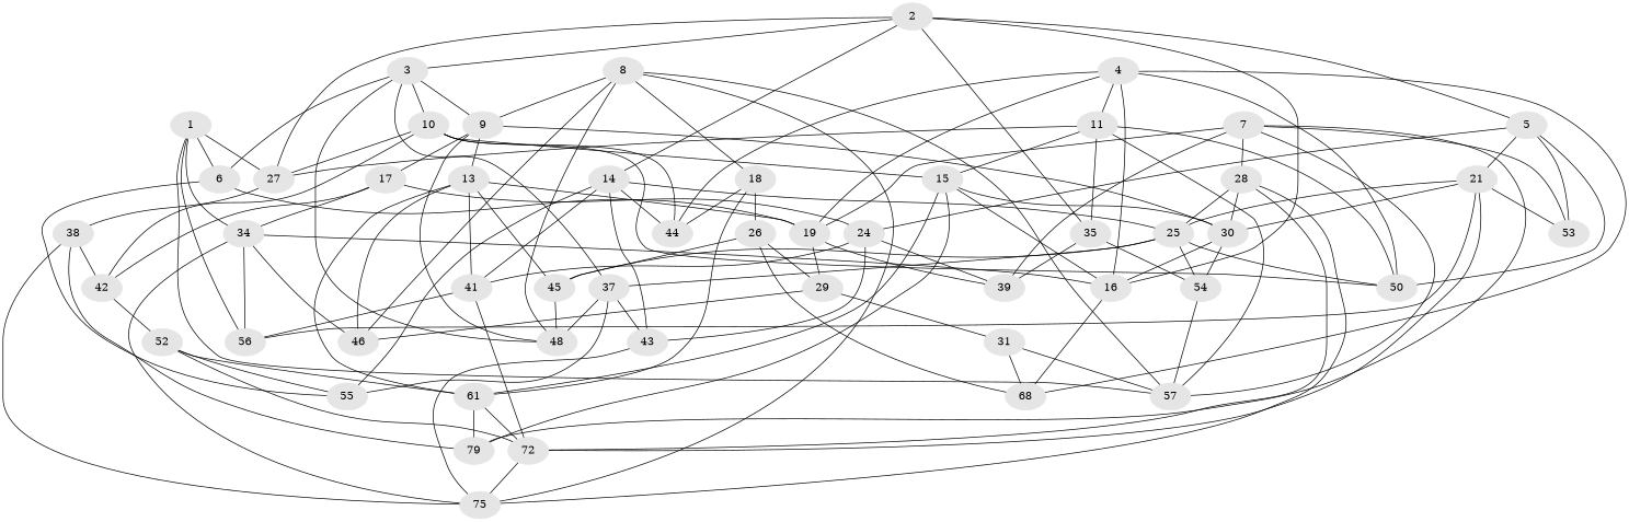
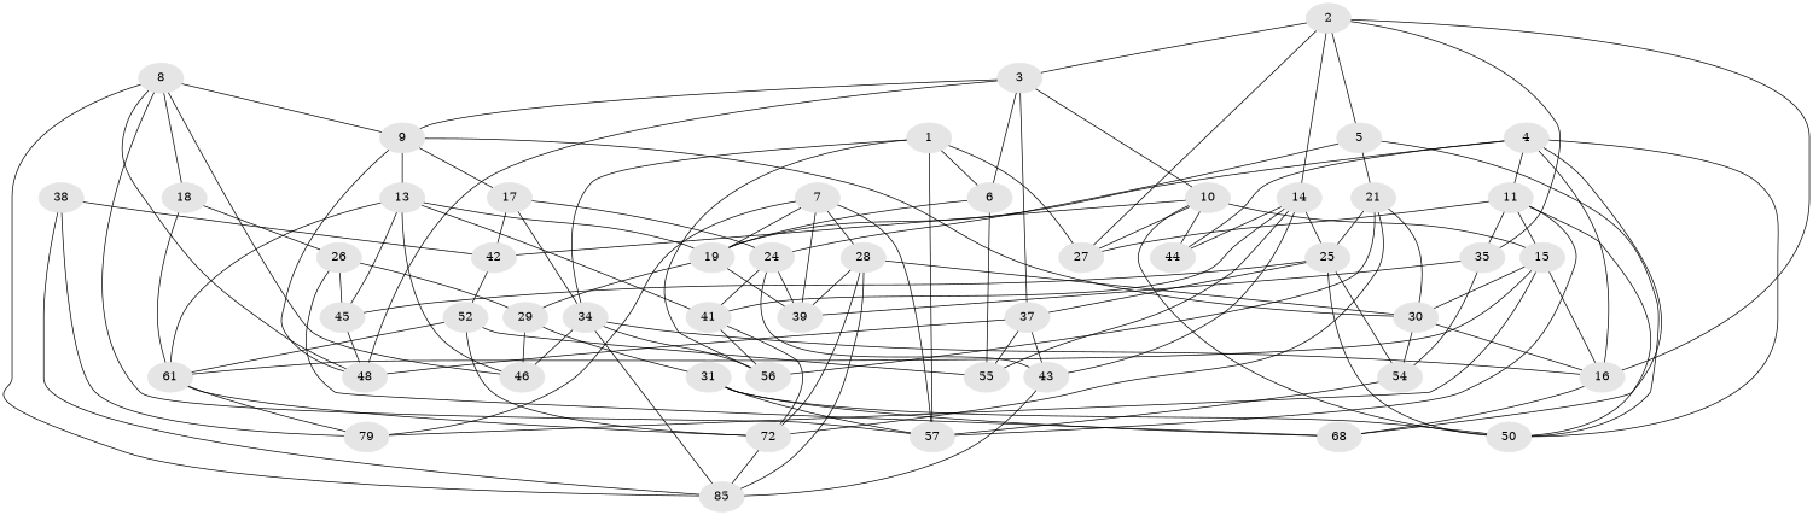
  graph {
    node [color=gray90 style=filled]
    1 [super="+59"]
    6
    27 [super="+33"]
    34 [super="+49"]
    56
    57 [super="+65"]
    19 [super="+51"]
    55
    38 [super="+83"]
    n10 [label=16 super="+77"]
    46
-   75 [super="+82"]
+   75 [super="+82" label=85]
    2 [super="+58"]
    3 [super="+12"]
    5 [super="+40"]
    14 [super="+80"]
    35
    9 [super="+81"]
    10 [super="+47"]
    37 [super="+70"]
    48 [super="+74"]
    50 [super="+67"]
    21 [super="+22"]
    24 [super="+84"]
-   53
    44
    41 [super="+62"]
    25 [super="+63"]
    43
    39 [super="+71"]
    54
    68
    13 [super="+66"]
    17
    30 [super="+78"]
    15 [super="+76"]
    42
    4 [super="+23"]
    11 [super="+20"]
    29
    72 [super="+73"]
    7 [super="+69"]
    28 [super="+32"]
    79
    8 [super="+16"]
    18
    61 [super="+64"]
    26
    45
    52
    31 [super="+60"]
    1 -- 6
    1 -- 27 [weight=2]
    1 -- 34
    1 -- 56
    1 -- 57
    6 -- 19
    6 -- 55
-   27 -- 38
    34 -- 56
    34 -- n10
    34 -- 46
    34 -- 75
    19 -- 39
    19 -- 29
    38 -- 75
    38 -- 42
    38 -- 79
    n10 -- 68
    2 -- 27
    2 -- n10
    2 -- 3
    2 -- 5
    2 -- 14
    2 -- 35
    3 -- 6
    3 -- 9
    3 -- 10
    3 -- 37
    3 -- 48
    5 -- 50
    5 -- 21
    5 -- 24
-   5 -- 53 [weight=2]
    14 -- 55
    14 -- 44
    14 -- 41
    14 -- 25
    14 -- 43
    35 -- 39
    35 -- 54
    9 -- 48
    9 -- 13
    9 -- 17
    9 -- 30
    10 -- 27
    10 -- 50
    10 -- 44
    10 -- 15
    10 -- 42
    37 -- 55
    37 -- 48 [weight=2]
    37 -- 43
    21 -- 56
-   21 -- 53
    21 -- 25
    21 -- 30
    21 -- 72
    24 -- 41 [weight=2]
    24 -- 43
    24 -- 39
    41 -- 56
    41 -- 72
    25 -- 37
    25 -- 50
    25 -- 54
    25 -- 45
    43 -- 75
    54 -- 57
    13 -- 19
    13 -- 46
    13 -- 41
    13 -- 61
    13 -- 45
    17 -- 34
    17 -- 24
    17 -- 42
    30 -- n10
    30 -- 54
    15 -- n10
    15 -- 30
    15 -- 79
    15 -- 61
    42 -- 52
    4 -- 19
    4 -- n10
    4 -- 50
    4 -- 44
    4 -- 68
    4 -- 11
    11 -- 27
    11 -- 57
    11 -- 35
    11 -- 50
    11 -- 15
    29 -- 46
    29 -- 31
    72 -- 75
    7 -- 57
    7 -- 19
-   7 -- 53
    7 -- 39
    7 -- 28
    7 -- 79
    28 -- 75
-   28 -- 25 [weight=2]
+   28 -- 39 [weight=2]
    28 -- 30
    28 -- 72
    8 -- 57
    8 -- 46
    8 -- 75
    8 -- 9
    8 -- 48
    8 -- 18
-   18 -- 44
    18 -- 61
    18 -- 26
    61 -- 72
    61 -- 79
    26 -- 68
    26 -- 29
    26 -- 45
    45 -- 48
    52 -- 55
    52 -- 72
    52 -- 61
    31 -- 57
+   31 -- 50
    31 -- 68
  }
